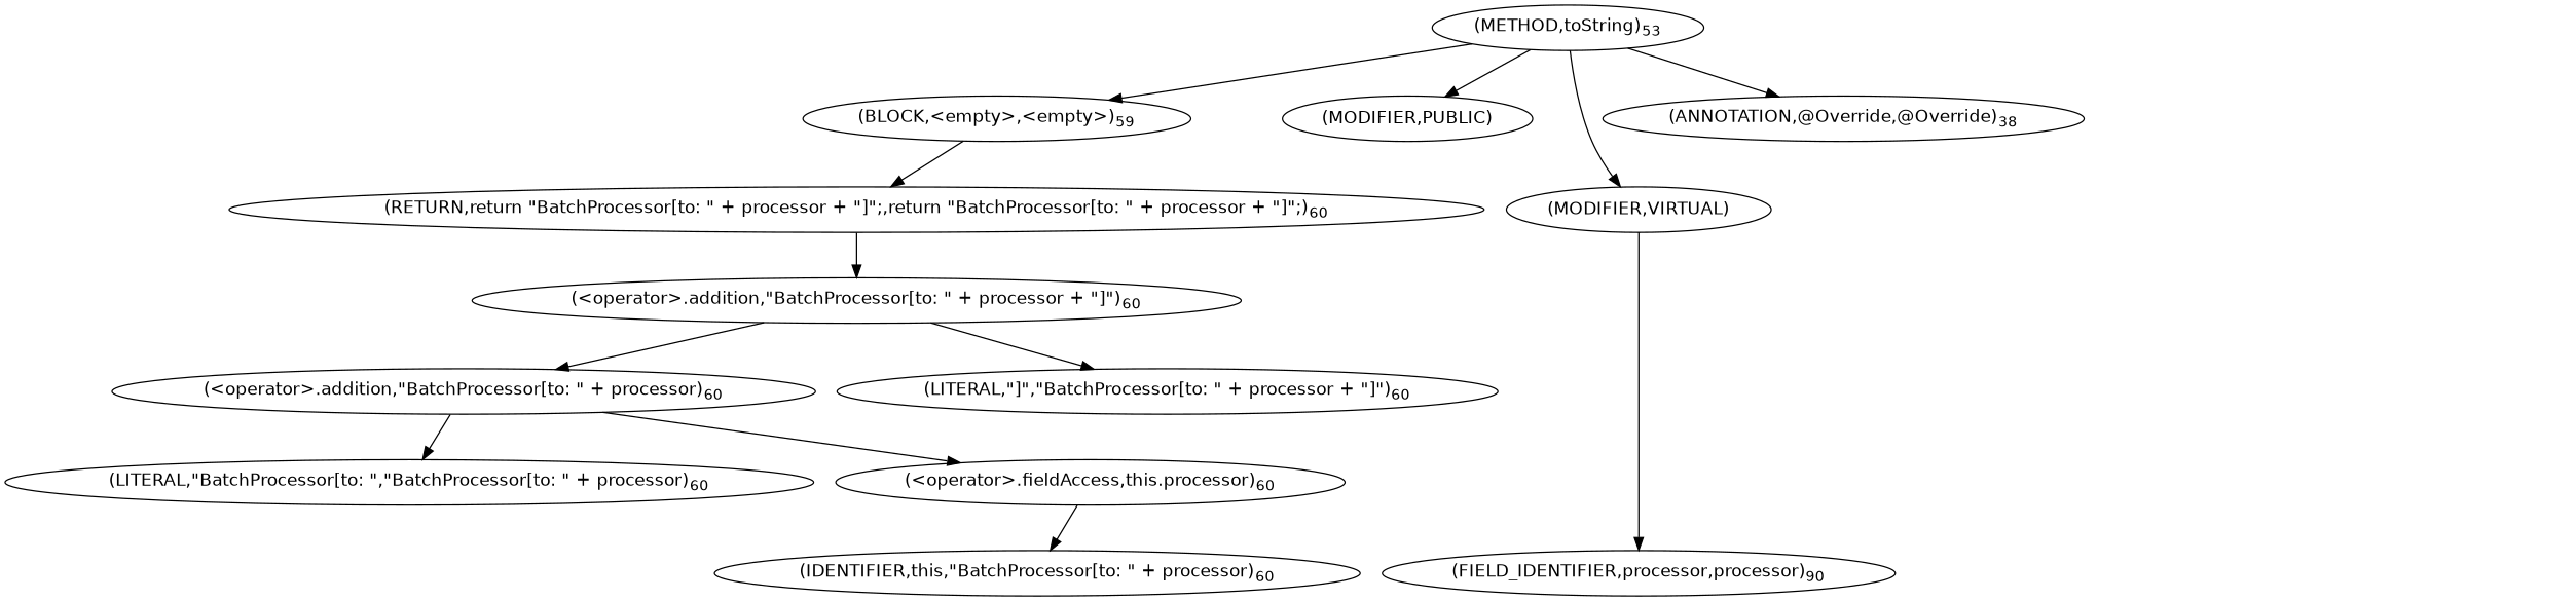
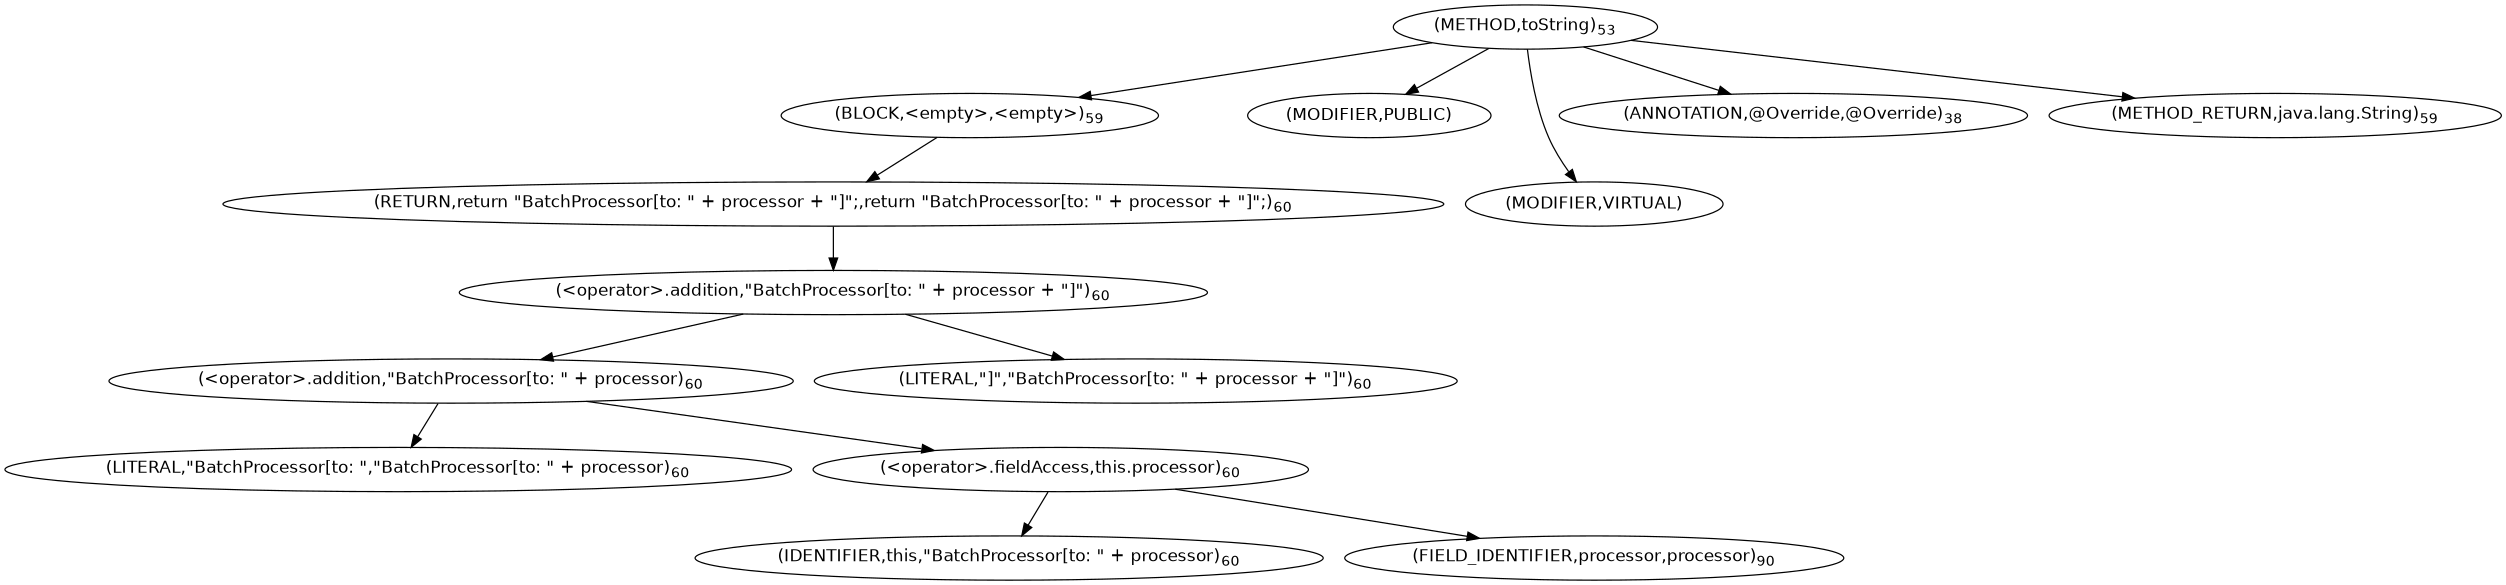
  digraph {
    fontname="DejaVu Sans"
    node [fontname="DejaVu Sans"]
    edge [fontname="DejaVu Sans"]
    n1 [label=<(METHOD,toString)<SUB>53</SUB>>]
    n2 [label=<(BLOCK,&lt;empty&gt;,&lt;empty&gt;)<SUB>59</SUB>>]
    n3 [label=<(MODIFIER,PUBLIC)>]
    n4 [label=<(MODIFIER,VIRTUAL)>]
    n5 [label=<(ANNOTATION,@Override,@Override)<SUB>38</SUB>>]
+   n6 [label=<(METHOD_RETURN,java.lang.String)<SUB>59</SUB>>]
    n7 [label=<(RETURN,return &quot;BatchProcessor[to: &quot; + processor + &quot;]&quot;;,return &quot;BatchProcessor[to: &quot; + processor + &quot;]&quot;;)<SUB>60</SUB>>]
    n8 [label=<(&lt;operator&gt;.addition,&quot;BatchProcessor[to: &quot; + processor + &quot;]&quot;)<SUB>60</SUB>>]
    n9 [label=<(&lt;operator&gt;.addition,&quot;BatchProcessor[to: &quot; + processor)<SUB>60</SUB>>]
    n10 [label=<(LITERAL,&quot;]&quot;,&quot;BatchProcessor[to: &quot; + processor + &quot;]&quot;)<SUB>60</SUB>>]
    n11 [label=<(LITERAL,&quot;BatchProcessor[to: &quot;,&quot;BatchProcessor[to: &quot; + processor)<SUB>60</SUB>>]
    n12 [label=<(&lt;operator&gt;.fieldAccess,this.processor)<SUB>60</SUB>>]
    n13 [label=<(IDENTIFIER,this,&quot;BatchProcessor[to: &quot; + processor)<SUB>60</SUB>>]
    n14 [label=<(FIELD_IDENTIFIER,processor,processor)<SUB>90</SUB>>]
    n1 -> n2
    n1 -> n3
    n1 -> n4
    n1 -> n5
+   n1 -> n6
    n2 -> n7
    n7 -> n8
    n8 -> n9
    n8 -> n10
    n9 -> n11
    n9 -> n12
    n12 -> n13
-   n4 -> n14
+   n12 -> n14
  }
